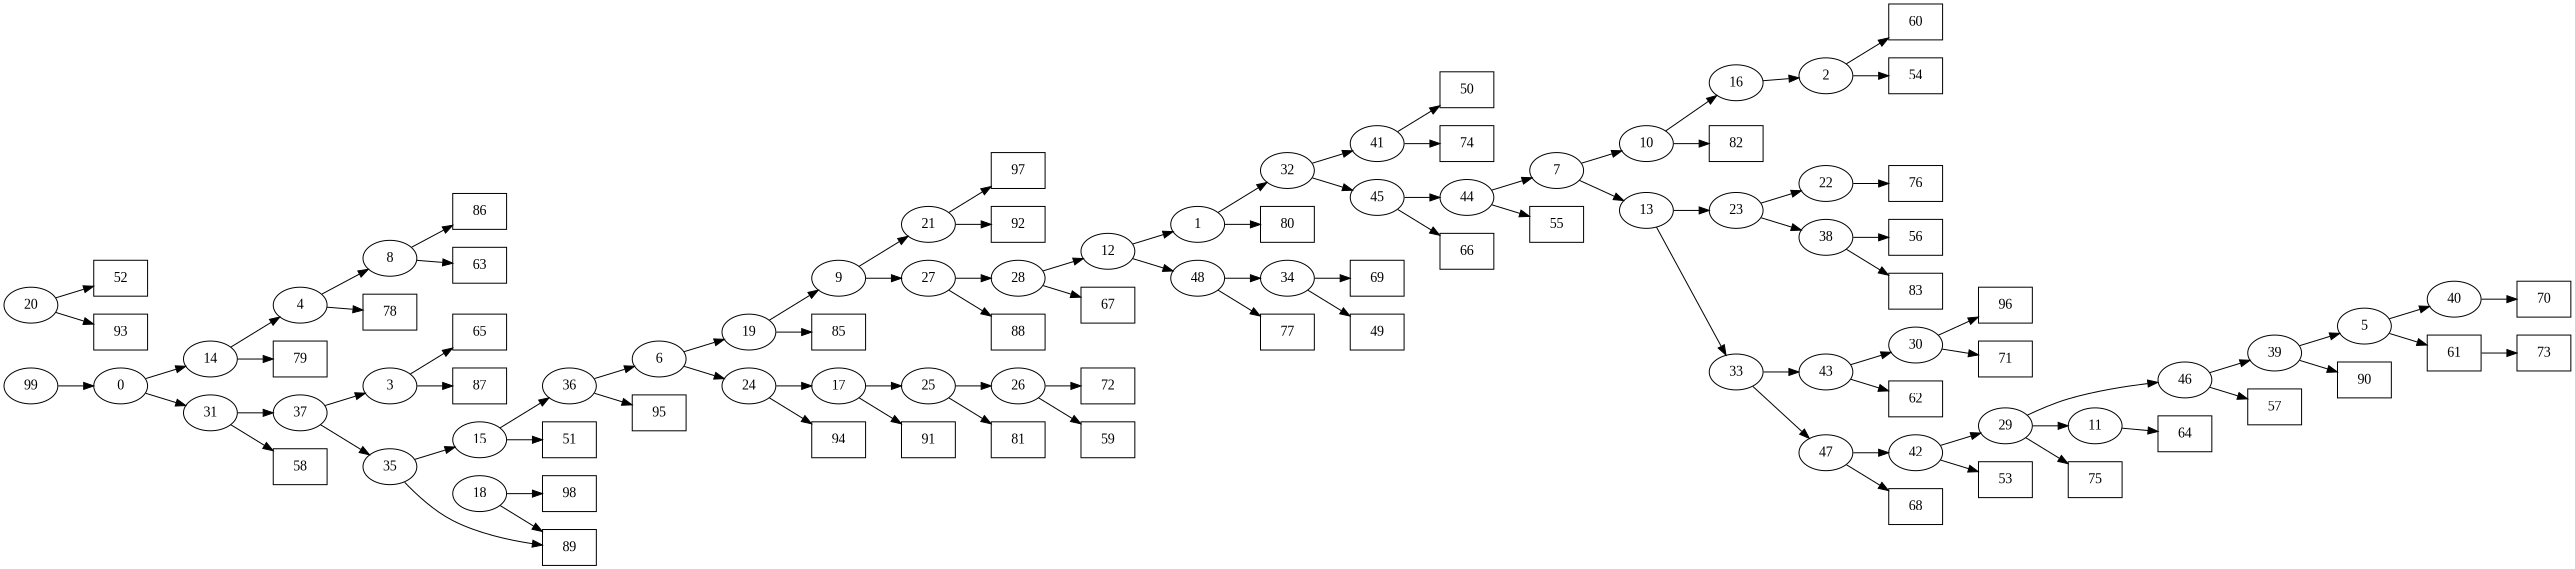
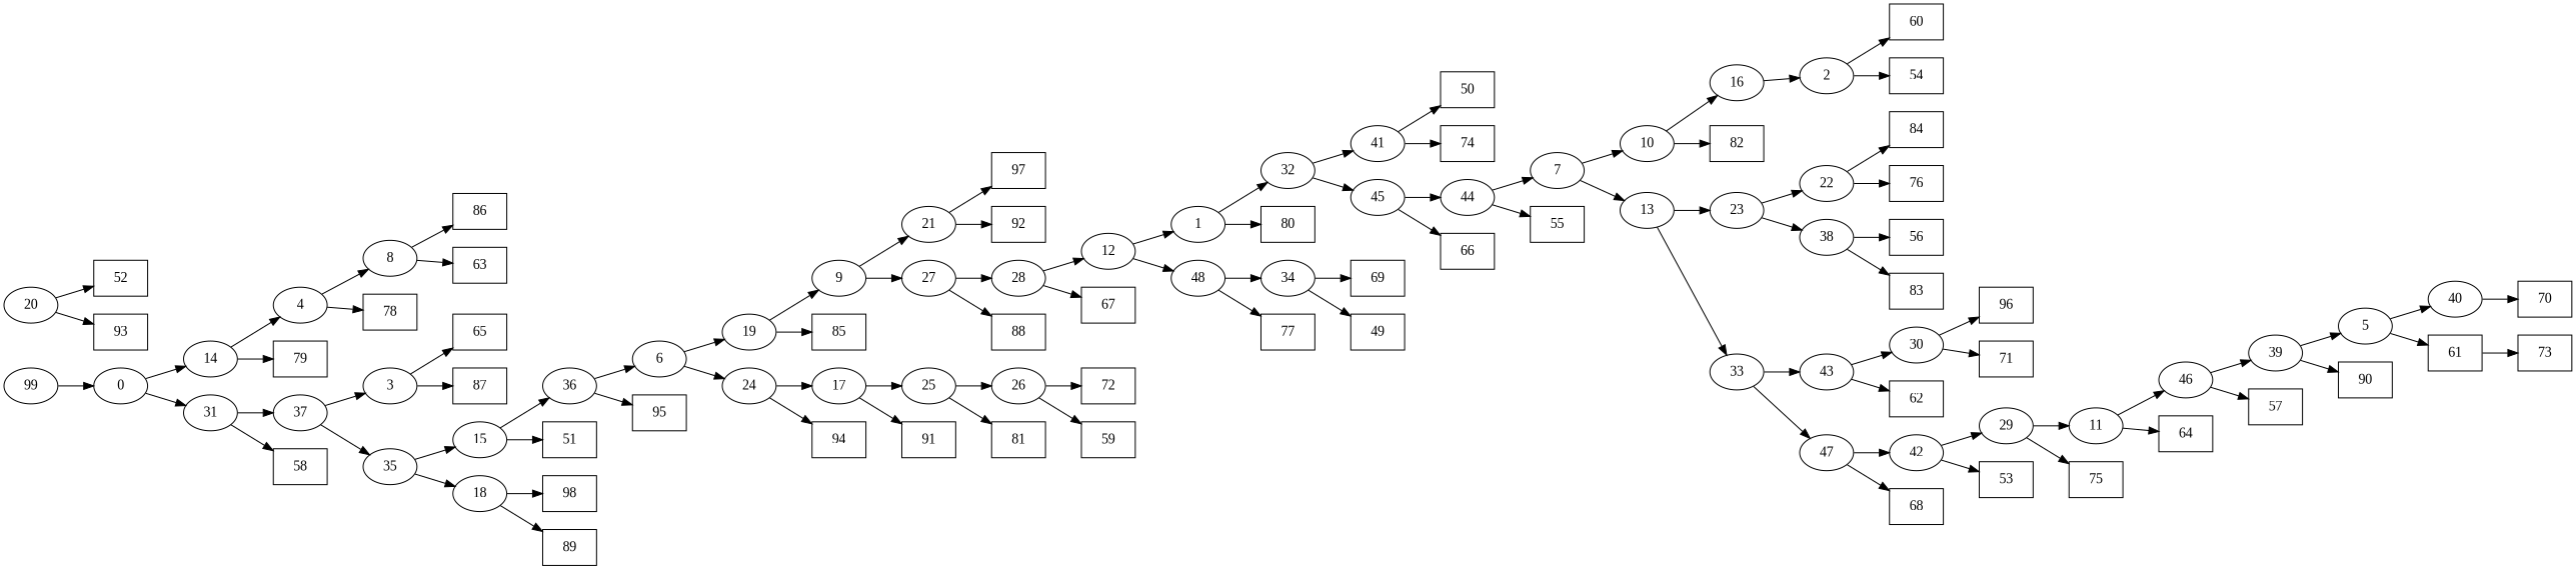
  digraph {
    fontname="Liberation Serif"
    rankdir=LR
    node [fontname="Liberation Serif"]
    edge [fontname="Liberation Serif"]
    n1 [label=0]
    n2 [label=14]
    n3 [label=31]
    n4 [label=4]
    n5 [label=79 shape=box]
    n6 [label=37]
    n7 [label=58 shape=box]
    n8 [label=1]
    n9 [label=32]
    n10 [label=80 shape=box]
    n11 [label=41]
    n12 [label=45]
    n13 [label=2]
    n14 [label=60 shape=box]
    n15 [label=54 shape=box]
    n16 [label=3]
    n17 [label=65 shape=box]
    n18 [label=87 shape=box]
    n19 [label=8]
    n20 [label=78 shape=box]
    n21 [label=86 shape=box]
    n22 [label=63 shape=box]
    n23 [label=5]
    n24 [label=40]
    n25 [label=61 shape=box]
    n26 [label=70 shape=box]
    n27 [label=73 shape=box]
    n28 [label=6]
    n29 [label=19]
    n30 [label=24]
    n31 [label=9]
    n32 [label=85 shape=box]
    n33 [label=17]
    n34 [label=94 shape=box]
    n35 [label=7]
    n36 [label=10]
    n37 [label=13]
    n38 [label=16]
    n39 [label=82 shape=box]
    n40 [label=23]
    n41 [label=33]
    n42 [label=21]
    n43 [label=27]
    n44 [label=97 shape=box]
    n45 [label=92 shape=box]
    n46 [label=28]
    n47 [label=88 shape=box]
    n48 [label=11]
    n49 [label=46]
    n50 [label=64 shape=box]
    n51 [label=39]
    n52 [label=57 shape=box]
    n53 [label=12]
    n54 [label=48]
    n55 [label=34]
    n56 [label=77 shape=box]
    n57 [label=22]
    n58 [label=38]
    n59 [label=43]
    n60 [label=47]
    n61 [label=15]
    n62 [label=36]
    n63 [label=51 shape=box]
    n64 [label=95 shape=box]
    n65 [label=20]
    n66 [label=52 shape=box]
    n67 [label=93 shape=box]
    n68 [label=25]
    n69 [label=91 shape=box]
    n70 [label=26]
    n71 [label=81 shape=box]
    n72 [label=18]
    n73 [label=98 shape=box]
    n74 [label=89 shape=box]
+   n75 [label=84 shape=box]
    n76 [label=76 shape=box]
    n77 [label=56 shape=box]
    n78 [label=83 shape=box]
    n79 [label=72 shape=box]
    n80 [label=59 shape=box]
    n81 [label=67 shape=box]
    n82 [label=29]
    n83 [label=75 shape=box]
    n84 [label=30]
    n85 [label=96 shape=box]
    n86 [label=71 shape=box]
    n87 [label=35]
    n88 [label=50 shape=box]
    n89 [label=74 shape=box]
    n90 [label=44]
    n91 [label=66 shape=box]
    n92 [label=62 shape=box]
    n93 [label=42]
    n94 [label=68 shape=box]
    n95 [label=69 shape=box]
    n96 [label=49 shape=box]
    n97 [label=90 shape=box]
    n98 [label=53 shape=box]
    n99 [label=55 shape=box]
    n100 [label=99]
    n1 -> n2
    n1 -> n3
    n2 -> n4
    n2 -> n5
    n3 -> n6
    n3 -> n7
    n4 -> n19
    n4 -> n20
    n6 -> n16
    n6 -> n87
    n8 -> n9
    n8 -> n10
    n9 -> n11
    n9 -> n12
    n11 -> n88
    n11 -> n89
    n12 -> n90
    n12 -> n91
    n13 -> n14
    n13 -> n15
    n16 -> n17
    n16 -> n18
    n19 -> n21
    n19 -> n22
    n23 -> n24
    n23 -> n25
    n24 -> n26
    n25 -> n27
    n28 -> n29
    n28 -> n30
    n29 -> n31
    n29 -> n32
    n30 -> n33
    n30 -> n34
    n31 -> n42
    n31 -> n43
    n33 -> n68
    n33 -> n69
    n35 -> n36
    n35 -> n37
    n36 -> n38
    n36 -> n39
    n37 -> n40
    n37 -> n41
    n38 -> n13
    n40 -> n57
    n40 -> n58
    n41 -> n59
    n41 -> n60
    n42 -> n44
    n42 -> n45
    n43 -> n46
    n43 -> n47
    n46 -> n53
    n46 -> n81
-   n82 -> n49
+   n48 -> n49
    n48 -> n50
    n49 -> n51
    n49 -> n52
    n51 -> n23
    n51 -> n97
    n53 -> n8
    n53 -> n54
    n54 -> n55
    n54 -> n56
    n55 -> n95
    n55 -> n96
+   n57 -> n75
    n57 -> n76
    n58 -> n77
    n58 -> n78
    n59 -> n84
    n59 -> n92
    n60 -> n93
    n60 -> n94
    n61 -> n62
    n61 -> n63
    n62 -> n28
    n62 -> n64
    n65 -> n66
    n65 -> n67
    n68 -> n70
    n68 -> n71
    n70 -> n79
    n70 -> n80
    n72 -> n73
    n72 -> n74
    n82 -> n48
    n82 -> n83
    n84 -> n85
    n84 -> n86
    n87 -> n61
-   n87 -> n74
+   n87 -> n72
    n90 -> n35
    n90 -> n99
    n93 -> n82
    n93 -> n98
    n100 -> n1
  }
